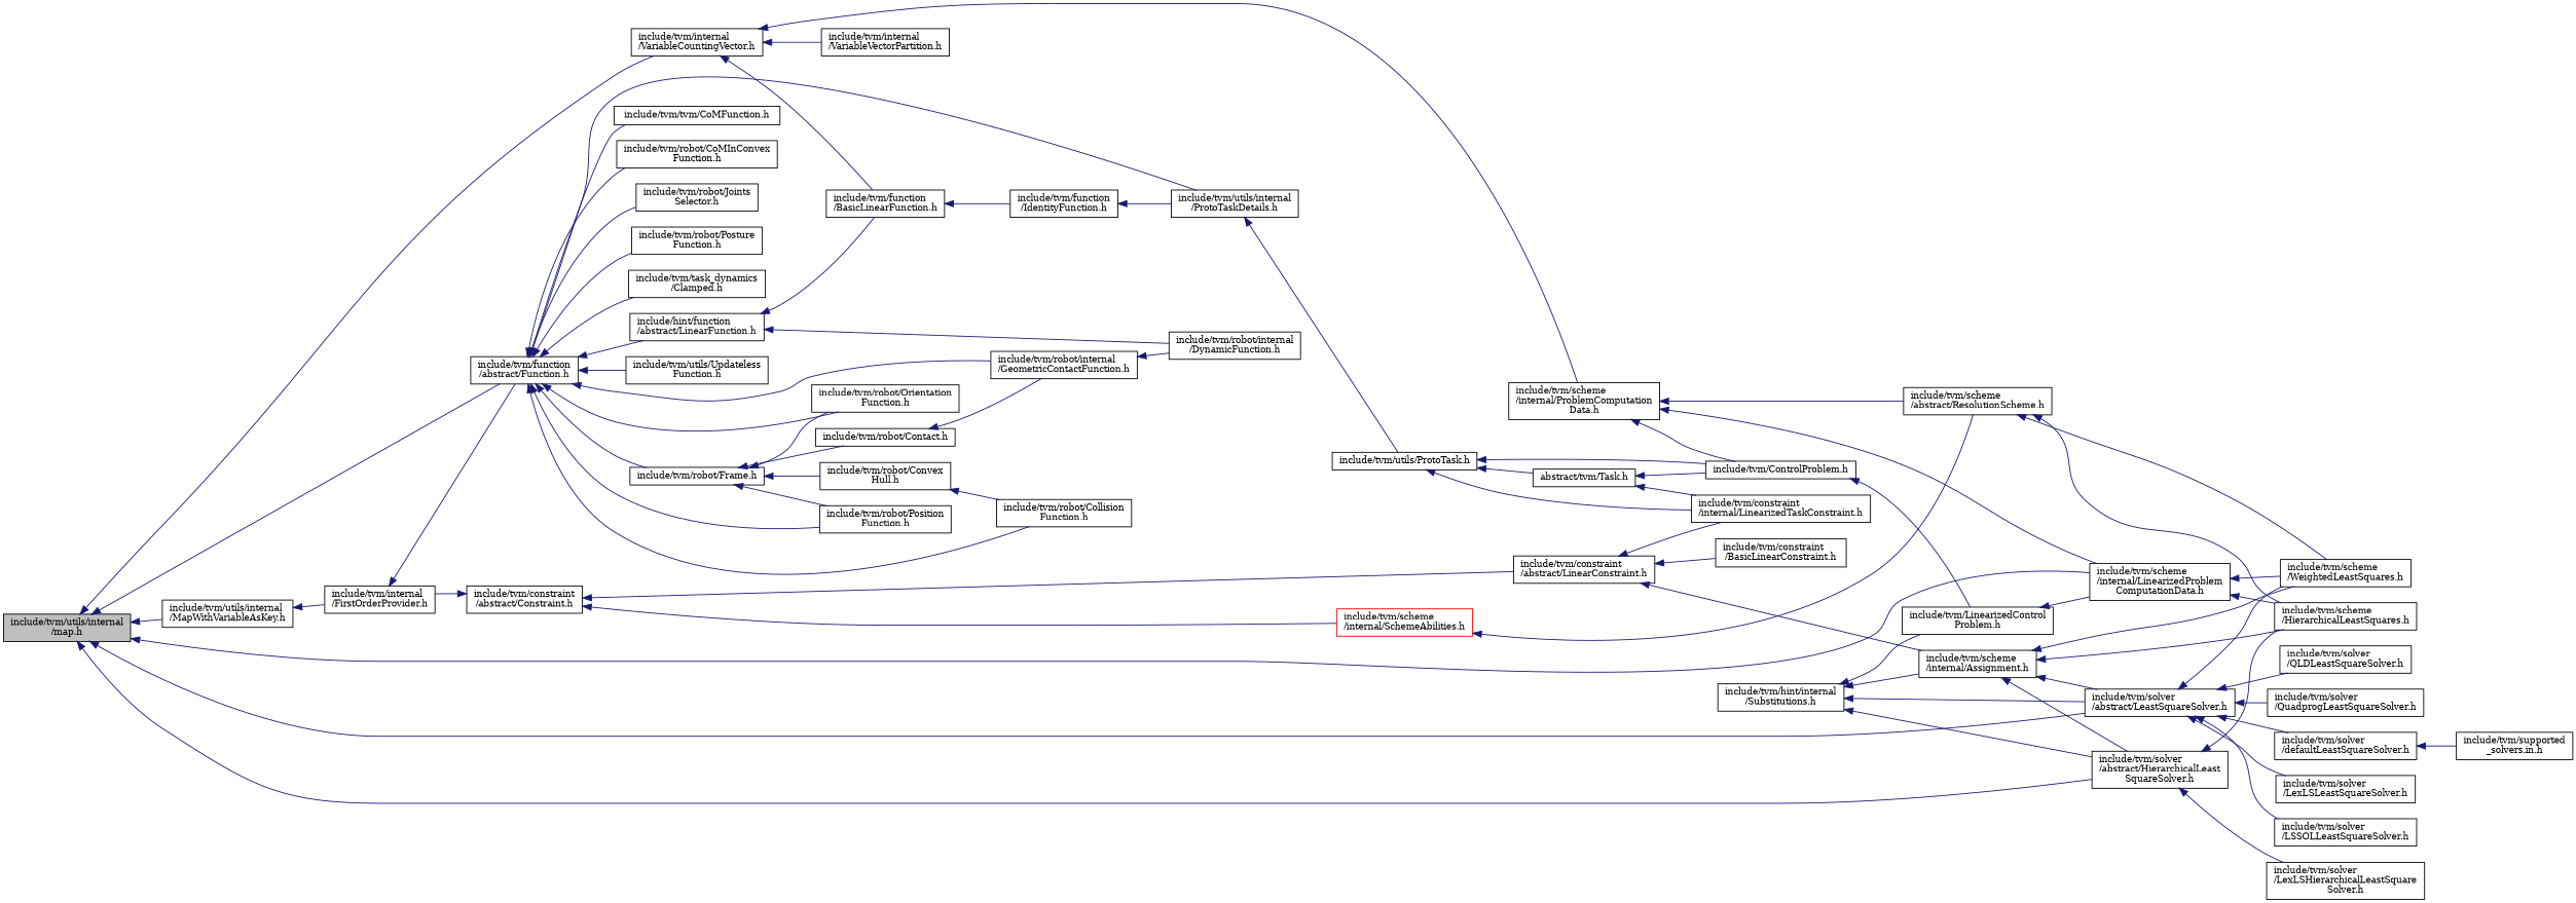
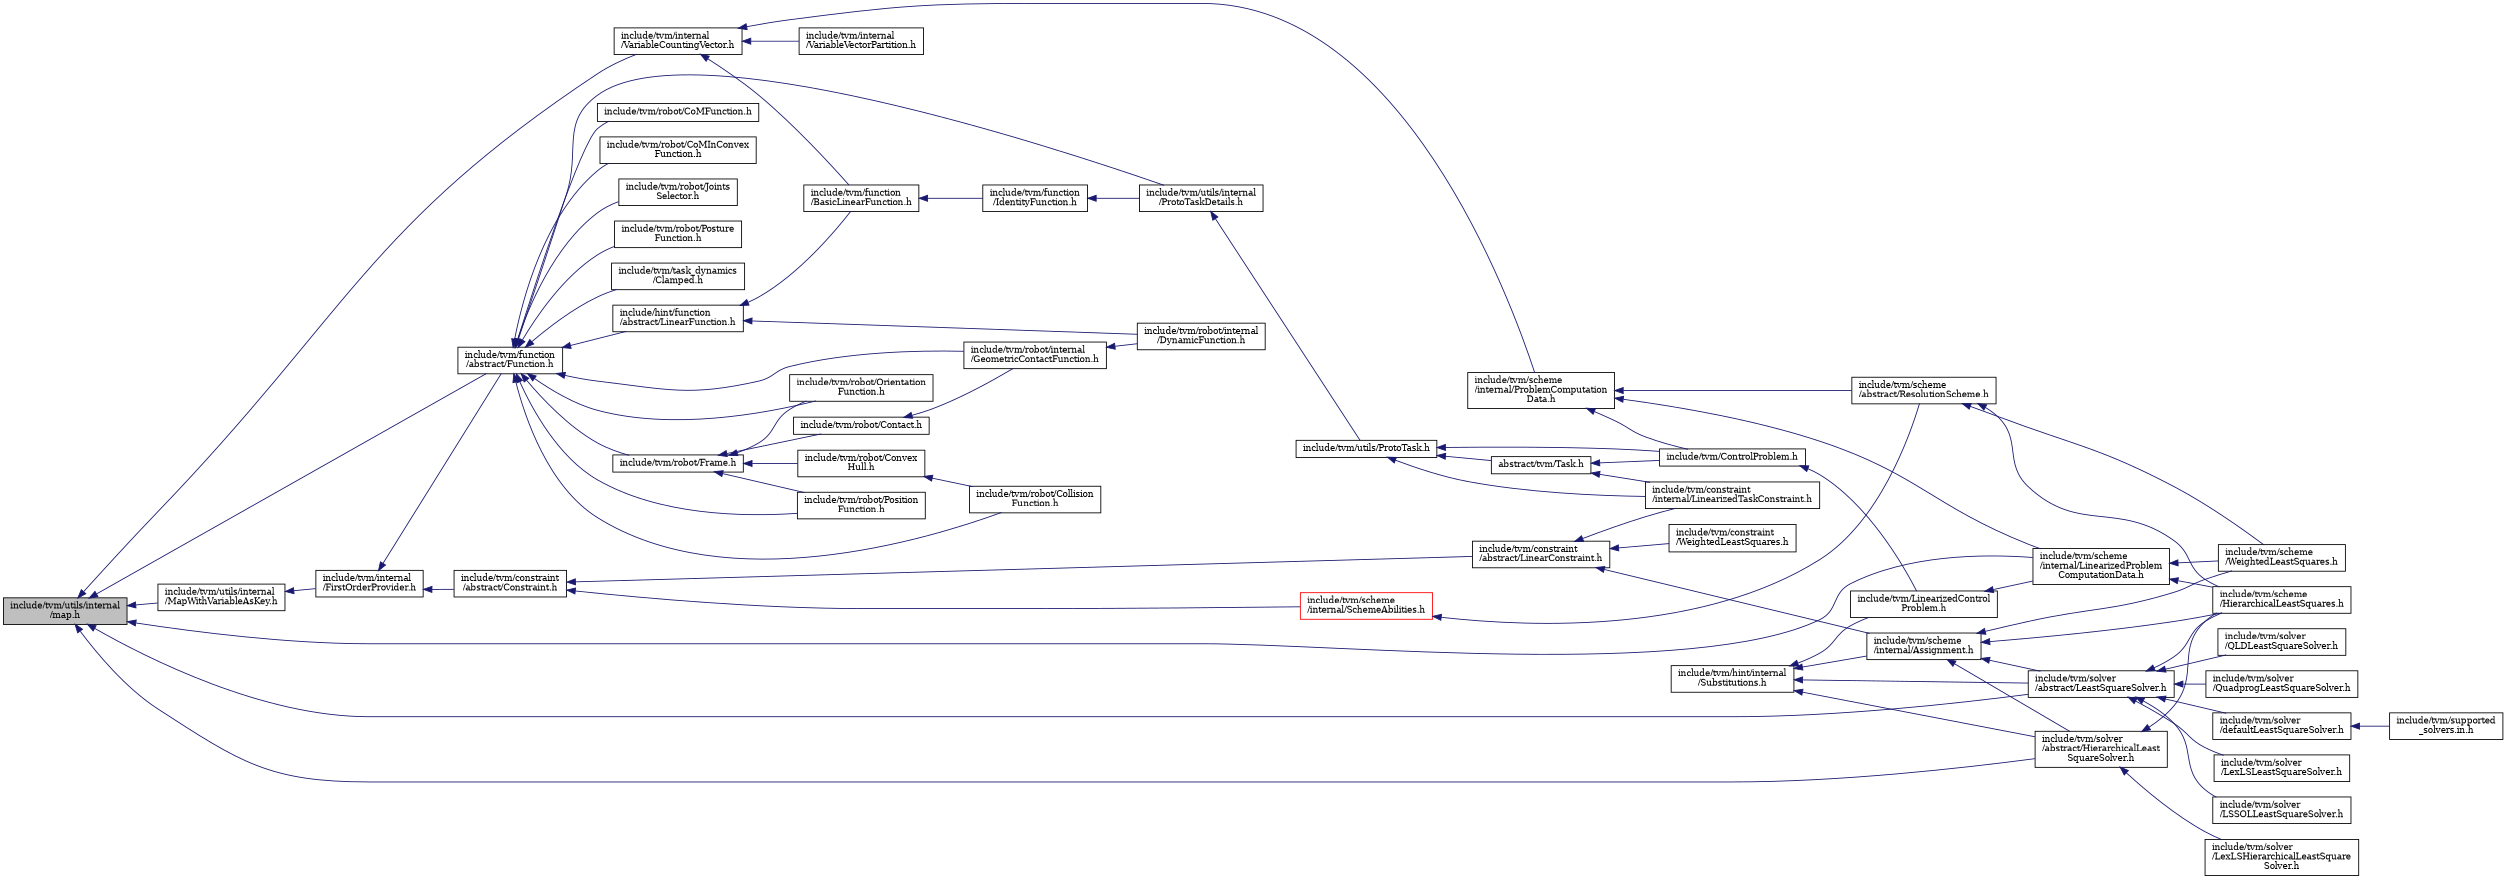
  digraph {
    fontname="DejaVu Serif"
    rankdir=LR
    node [color=black fillcolor=white fontname="DejaVu Serif" fontsize=10 shape=record style=filled]
    edge [color=midnightblue dir=back fontname="DejaVu Serif" fontsize=10 labelfontname=Helvetica labelfontsize=10 style=solid]
    n1 [fillcolor=grey75 fontcolor=black height=0.2 label="include/tvm/utils/internal\l/map.h" width=0.4]
    n2 [height=0.2 label="include/tvm/utils/internal\l/MapWithVariableAsKey.h" width=0.4]
    n3 [height=0.2 label="include/tvm/scheme\l/internal/LinearizedProblem\lComputationData.h" width=0.4]
    n4 [height=0.2 label="include/tvm/solver\l/abstract/HierarchicalLeast\lSquareSolver.h" width=0.4]
    n5 [height=0.2 label="include/tvm/solver\l/abstract/LeastSquareSolver.h" width=0.4]
    n6 [height=0.2 label="include/tvm/function\l/abstract/Function.h" width=0.4]
    n7 [height=0.2 label="include/tvm/internal\l/VariableCountingVector.h" width=0.4]
    n8 [height=0.2 label="include/tvm/internal\l/FirstOrderProvider.h" width=0.4]
    n9 [height=0.2 label="include/tvm/scheme\l/HierarchicalLeastSquares.h" width=0.4]
    n10 [height=0.2 label="include/tvm/scheme\l/WeightedLeastSquares.h" width=0.4]
    n11 [height=0.2 label="include/tvm/solver\l/LexLSHierarchicalLeastSquare\lSolver.h" width=0.4]
    n12 [height=0.2 label="include/tvm/solver\l/defaultLeastSquareSolver.h" width=0.4]
    n13 [height=0.2 label="include/tvm/solver\l/LexLSLeastSquareSolver.h" width=0.4]
    n14 [height=0.2 label="include/tvm/solver\l/LSSOLLeastSquareSolver.h" width=0.4]
    n15 [height=0.2 label="include/tvm/solver\l/QLDLeastSquareSolver.h" width=0.4]
    n16 [height=0.2 label="include/tvm/solver\l/QuadprogLeastSquareSolver.h" width=0.4]
    n17 [height=0.2 label="include/hint/function\l/abstract/LinearFunction.h" width=0.4]
    n18 [height=0.2 label="include/tvm/utils/internal\l/ProtoTaskDetails.h" width=0.4]
    n19 [height=0.2 label="include/tvm/robot/Collision\lFunction.h" width=0.4]
    n20 [height=0.2 label="include/tvm/robot/Frame.h" width=0.4]
    n21 [height=0.2 label="include/tvm/robot/internal\l/GeometricContactFunction.h" width=0.4]
    n22 [height=0.2 label="include/tvm/robot/Orientation\lFunction.h" width=0.4]
    n23 [height=0.2 label="include/tvm/robot/Position\lFunction.h" width=0.4]
-   n24 [height=0.2 label="include/tvm/tvm/CoMFunction.h" width=0.4]
+   n24 [height=0.2 label="include/tvm/robot/CoMFunction.h" width=0.4]
    n25 [height=0.2 label="include/tvm/robot/CoMInConvex\lFunction.h" width=0.4]
    n26 [height=0.2 label="include/tvm/robot/Joints\lSelector.h" width=0.4]
    n27 [height=0.2 label="include/tvm/robot/Posture\lFunction.h" width=0.4]
    n28 [height=0.2 label="include/tvm/task_dynamics\l/Clamped.h" width=0.4]
-   n29 [height=0.2 label="include/tvm/utils/Updateless\lFunction.h" width=0.4]
    n30 [height=0.2 label="include/tvm/function\l/BasicLinearFunction.h" width=0.4]
    n31 [height=0.2 label="include/tvm/scheme\l/internal/ProblemComputation\lData.h" width=0.4]
    n32 [height=0.2 label="include/tvm/internal\l/VariableVectorPartition.h" width=0.4]
    n33 [height=0.2 label="include/tvm/constraint\l/abstract/Constraint.h" width=0.4]
    n34 [height=0.2 label="include/tvm/constraint\l/abstract/LinearConstraint.h" width=0.4]
    n35 [color=red height=0.2 label="include/tvm/scheme\l/internal/SchemeAbilities.h" width=0.4]
-   n36 [height=0.2 label="include/tvm/constraint\l/BasicLinearConstraint.h" width=0.4]
+   n36 [height=0.2 label="include/tvm/constraint\l/WeightedLeastSquares.h" width=0.4]
    n37 [height=0.2 label="include/tvm/scheme\l/internal/Assignment.h" width=0.4]
    n38 [height=0.2 label="include/tvm/constraint\l/internal/LinearizedTaskConstraint.h" width=0.4]
    n39 [height=0.2 label="include/tvm/scheme\l/abstract/ResolutionScheme.h" width=0.4]
    n40 [height=0.2 label="include/tvm/hint/internal\l/Substitutions.h" width=0.4]
    n41 [height=0.2 label="include/tvm/LinearizedControl\lProblem.h" width=0.4]
    n42 [height=0.2 label="include/tvm/supported\l_solvers.in.h" width=0.4]
    n43 [height=0.2 label="include/tvm/robot/internal\l/DynamicFunction.h" width=0.4]
    n44 [height=0.2 label="include/tvm/utils/ProtoTask.h" width=0.4]
    n45 [height=0.2 label="include/tvm/robot/Convex\lHull.h" width=0.4]
    n46 [height=0.2 label="include/tvm/robot/Contact.h" width=0.4]
    n47 [height=0.2 label="include/tvm/function\l/IdentityFunction.h" width=0.4]
    n48 [height=0.2 label="abstract/tvm/Task.h" width=0.4]
    n49 [height=0.2 label="include/tvm/ControlProblem.h" width=0.4]
    n1 -> n2
    n1 -> n3
    n1 -> n4
    n1 -> n5
    n1 -> n6
    n1 -> n7
    n2 -> n8
    n3 -> n9
    n3 -> n10
    n4 -> n9
    n4 -> n11
-   n5 -> n10
+   n5 -> n9
    n5 -> n12
    n5 -> n13
    n5 -> n14
    n5 -> n15
    n5 -> n16
    n6 -> n17
    n6 -> n18
    n6 -> n19
    n6 -> n20
    n6 -> n21
    n6 -> n22
    n6 -> n23
    n6 -> n24
    n6 -> n25
    n6 -> n26
    n6 -> n27
    n6 -> n28
-   n6 -> n29
    n7 -> n30
    n7 -> n31
    n7 -> n32
    n8 -> n6
-   n33 -> n8
+   n8 -> n33
    n12 -> n42
    n17 -> n30
    n17 -> n43
    n18 -> n44
    n20 -> n22
    n20 -> n23
    n20 -> n45
    n20 -> n46
    n21 -> n43
    n30 -> n47
    n31 -> n3
    n31 -> n39
    n31 -> n49
    n33 -> n34
    n33 -> n35
    n34 -> n36
    n34 -> n37
    n34 -> n38
    n35 -> n39
    n37 -> n4
    n37 -> n5
    n37 -> n9
    n37 -> n10
    n39 -> n9
    n39 -> n10
    n40 -> n4
    n40 -> n5
    n40 -> n37
    n40 -> n41
    n41 -> n3
    n44 -> n38
    n44 -> n48
    n44 -> n49
    n45 -> n19
    n46 -> n21
    n47 -> n18
    n48 -> n38
    n48 -> n49
    n49 -> n41
  }
